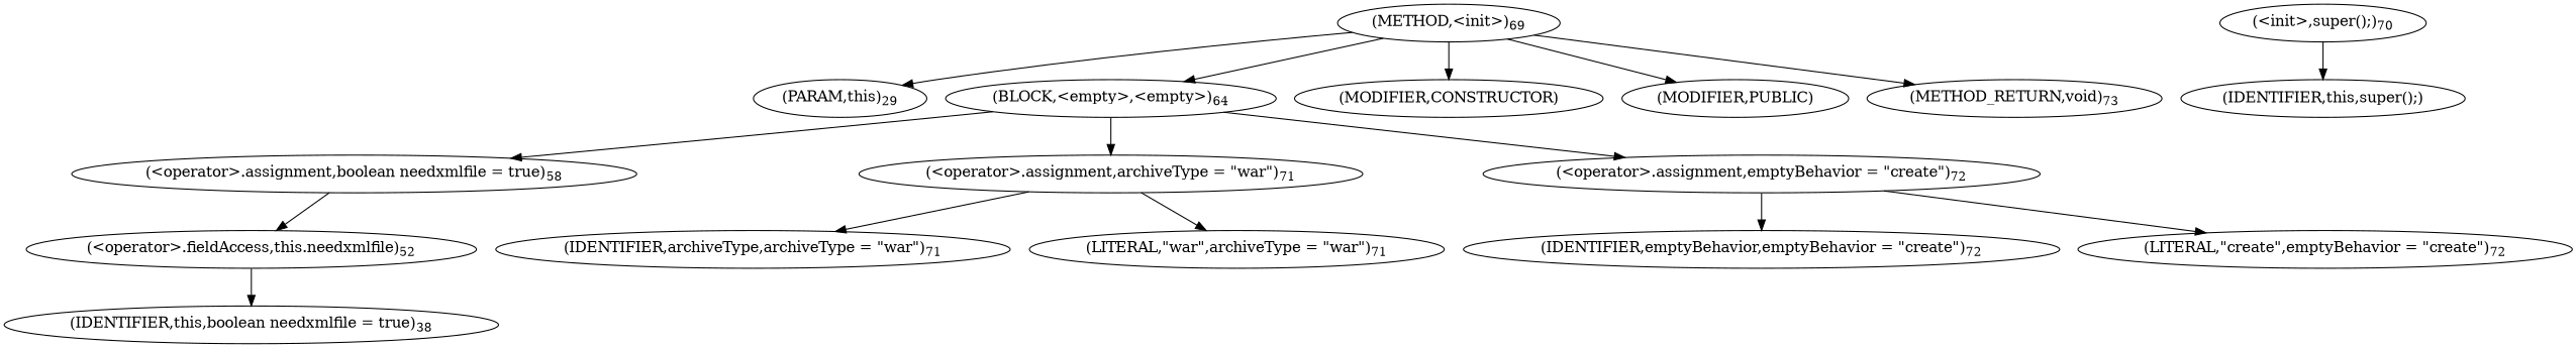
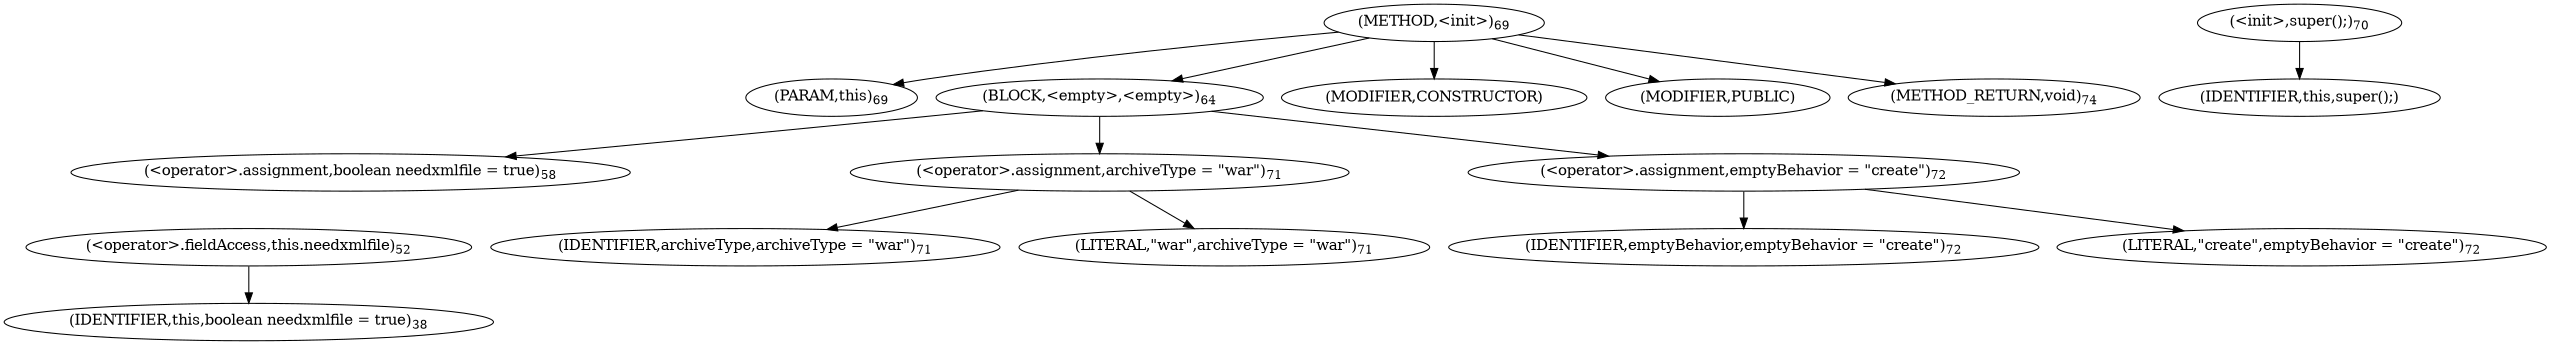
  digraph {
    n1 [label=<(METHOD,&lt;init&gt;)<SUB>69</SUB>>]
-   n2 [label=<(PARAM,this)<SUB>29</SUB>>]
+   n2 [label=<(PARAM,this)<SUB>69</SUB>>]
    n3 [label=<(BLOCK,&lt;empty&gt;,&lt;empty&gt;)<SUB>64</SUB>>]
    n4 [label=<(MODIFIER,CONSTRUCTOR)>]
    n5 [label=<(MODIFIER,PUBLIC)>]
-   n6 [label=<(METHOD_RETURN,void)<SUB>73</SUB>>]
+   n6 [label=<(METHOD_RETURN,void)<SUB>74</SUB>>]
    n7 [label=<(&lt;operator&gt;.assignment,boolean needxmlfile = true)<SUB>58</SUB>>]
    n8 [label=<(&lt;operator&gt;.assignment,archiveType = &quot;war&quot;)<SUB>71</SUB>>]
    n9 [label=<(&lt;operator&gt;.assignment,emptyBehavior = &quot;create&quot;)<SUB>72</SUB>>]
    n10 [label=<(&lt;operator&gt;.fieldAccess,this.needxmlfile)<SUB>52</SUB>>]
    n11 [label=<(&lt;init&gt;,super();)<SUB>70</SUB>>]
    n12 [label=<(IDENTIFIER,this,super();)>]
    n13 [label=<(IDENTIFIER,archiveType,archiveType = &quot;war&quot;)<SUB>71</SUB>>]
    n14 [label=<(LITERAL,&quot;war&quot;,archiveType = &quot;war&quot;)<SUB>71</SUB>>]
    n15 [label=<(IDENTIFIER,emptyBehavior,emptyBehavior = &quot;create&quot;)<SUB>72</SUB>>]
    n16 [label=<(LITERAL,&quot;create&quot;,emptyBehavior = &quot;create&quot;)<SUB>72</SUB>>]
    n17 [label=<(IDENTIFIER,this,boolean needxmlfile = true)<SUB>38</SUB>>]
    n1 -> n2
    n1 -> n3
    n1 -> n4
    n1 -> n5
    n1 -> n6
    n3 -> n7
    n3 -> n8
    n3 -> n9
-   n7 -> n10
    n8 -> n13
    n8 -> n14
    n9 -> n15
    n9 -> n16
    n10 -> n17
    n11 -> n12
  }
